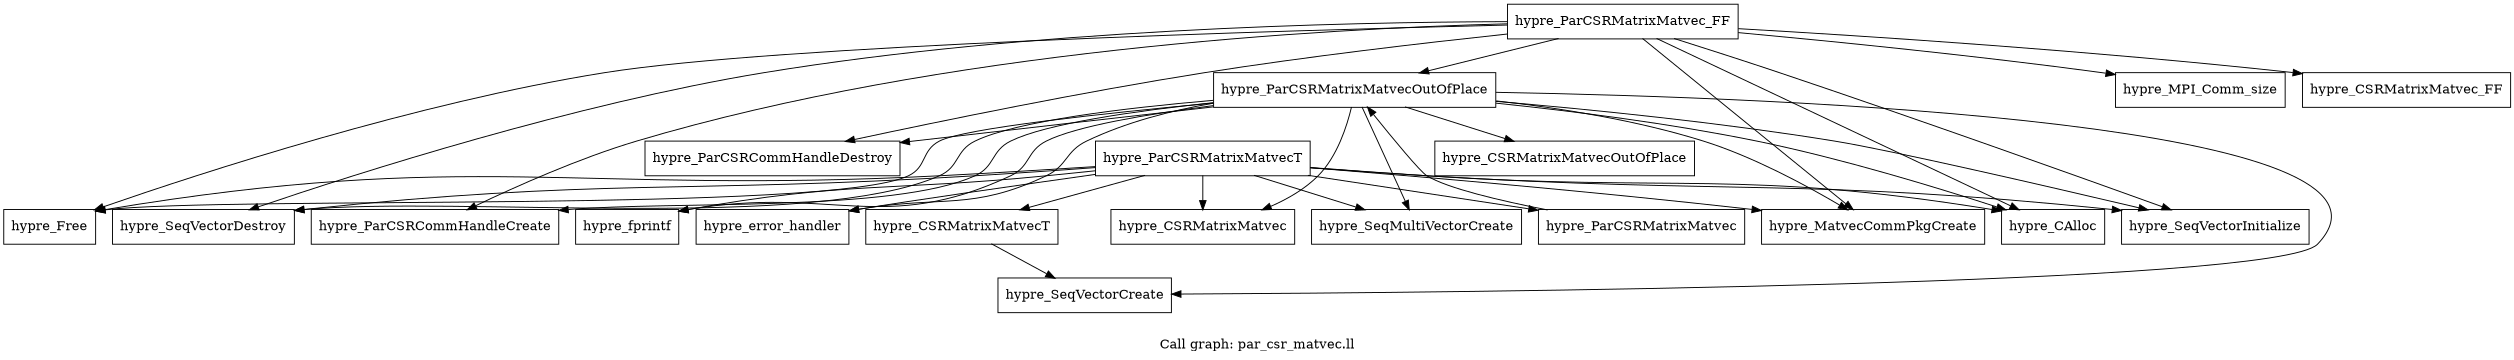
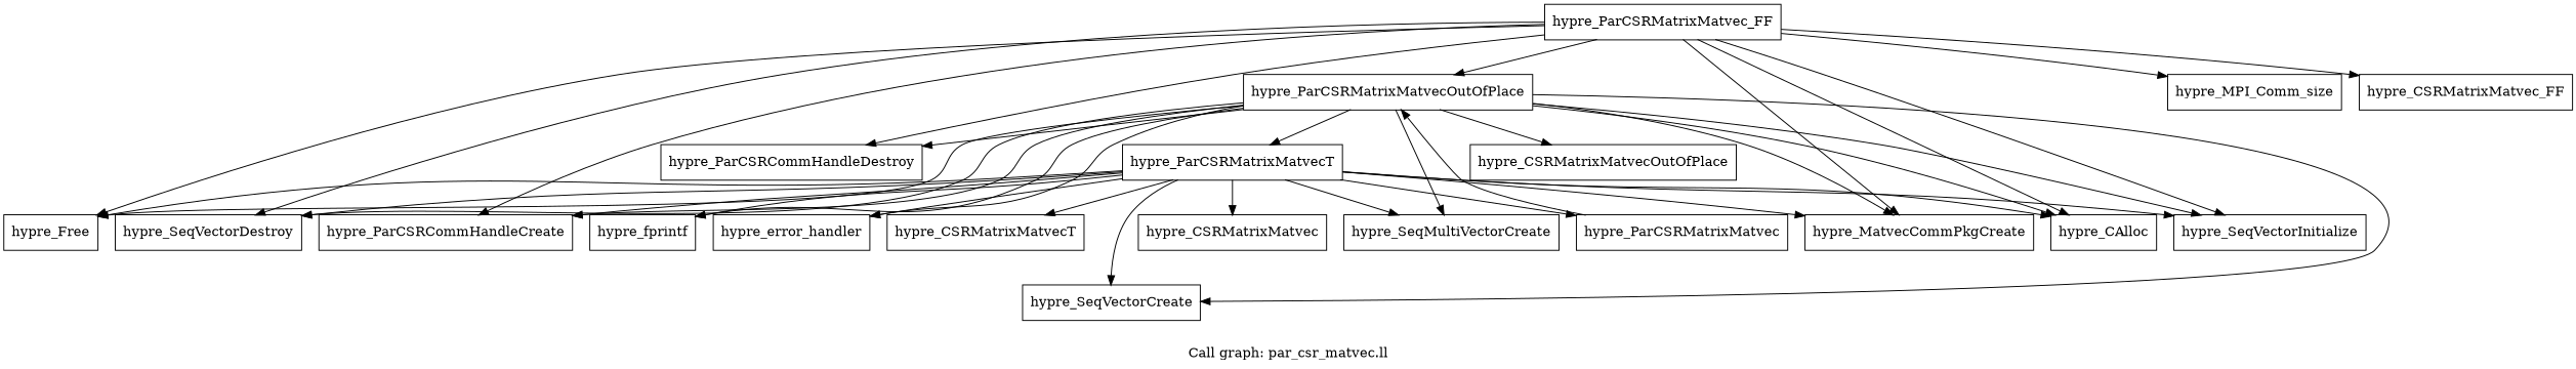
  digraph {
    label="Call graph: par_csr_matvec.ll"
    node [shape=record]
    n1 [label="{hypre_ParCSRMatrixMatvecOutOfPlace}"]
    n2 [label="{hypre_fprintf}"]
    n3 [label="{hypre_error_handler}"]
    n4 [label="{hypre_Free}"]
    n5 [label="{hypre_SeqVectorDestroy}"]
    n6 [label="{hypre_CSRMatrixMatvec}"]
    n7 [label="{hypre_ParCSRCommHandleDestroy}"]
    n8 [label="{hypre_SeqVectorCreate}"]
    n9 [label="{hypre_CSRMatrixMatvecOutOfPlace}"]
    n10 [label="{hypre_ParCSRCommHandleCreate}"]
    n11 [label="{hypre_SeqMultiVectorCreate}"]
    n12 [label="{hypre_MatvecCommPkgCreate}"]
    n13 [label="{hypre_CAlloc}"]
    n14 [label="{hypre_SeqVectorInitialize}"]
    n15 [label="{hypre_ParCSRMatrixMatvec}"]
    n16 [label="{hypre_ParCSRMatrixMatvecT}"]
    n17 [label="{hypre_CSRMatrixMatvecT}"]
    n18 [label="{hypre_ParCSRMatrixMatvec_FF}"]
    n19 [label="{hypre_MPI_Comm_size}"]
    n20 [label="{hypre_CSRMatrixMatvec_FF}"]
    n1 -> n2
    n1 -> n3
    n1 -> n4
    n1 -> n5
-   n1 -> n6
+   n1 -> n16
    n1 -> n7
    n1 -> n8
    n1 -> n9
    n1 -> n10
    n1 -> n11
    n1 -> n12
    n1 -> n13
    n1 -> n14
    n15 -> n1
    n16 -> n2
    n16 -> n3
    n16 -> n4
    n16 -> n5
    n16 -> n6
-   n17 -> n8
+   n16 -> n8
+   n16 -> n10
    n16 -> n11
    n16 -> n12
    n16 -> n13
    n16 -> n14
    n16 -> n15
    n16 -> n17
    n18 -> n1
    n18 -> n4
    n18 -> n5
    n18 -> n7
    n18 -> n10
    n18 -> n12
    n18 -> n13
    n18 -> n14
    n18 -> n19
    n18 -> n20
  }
